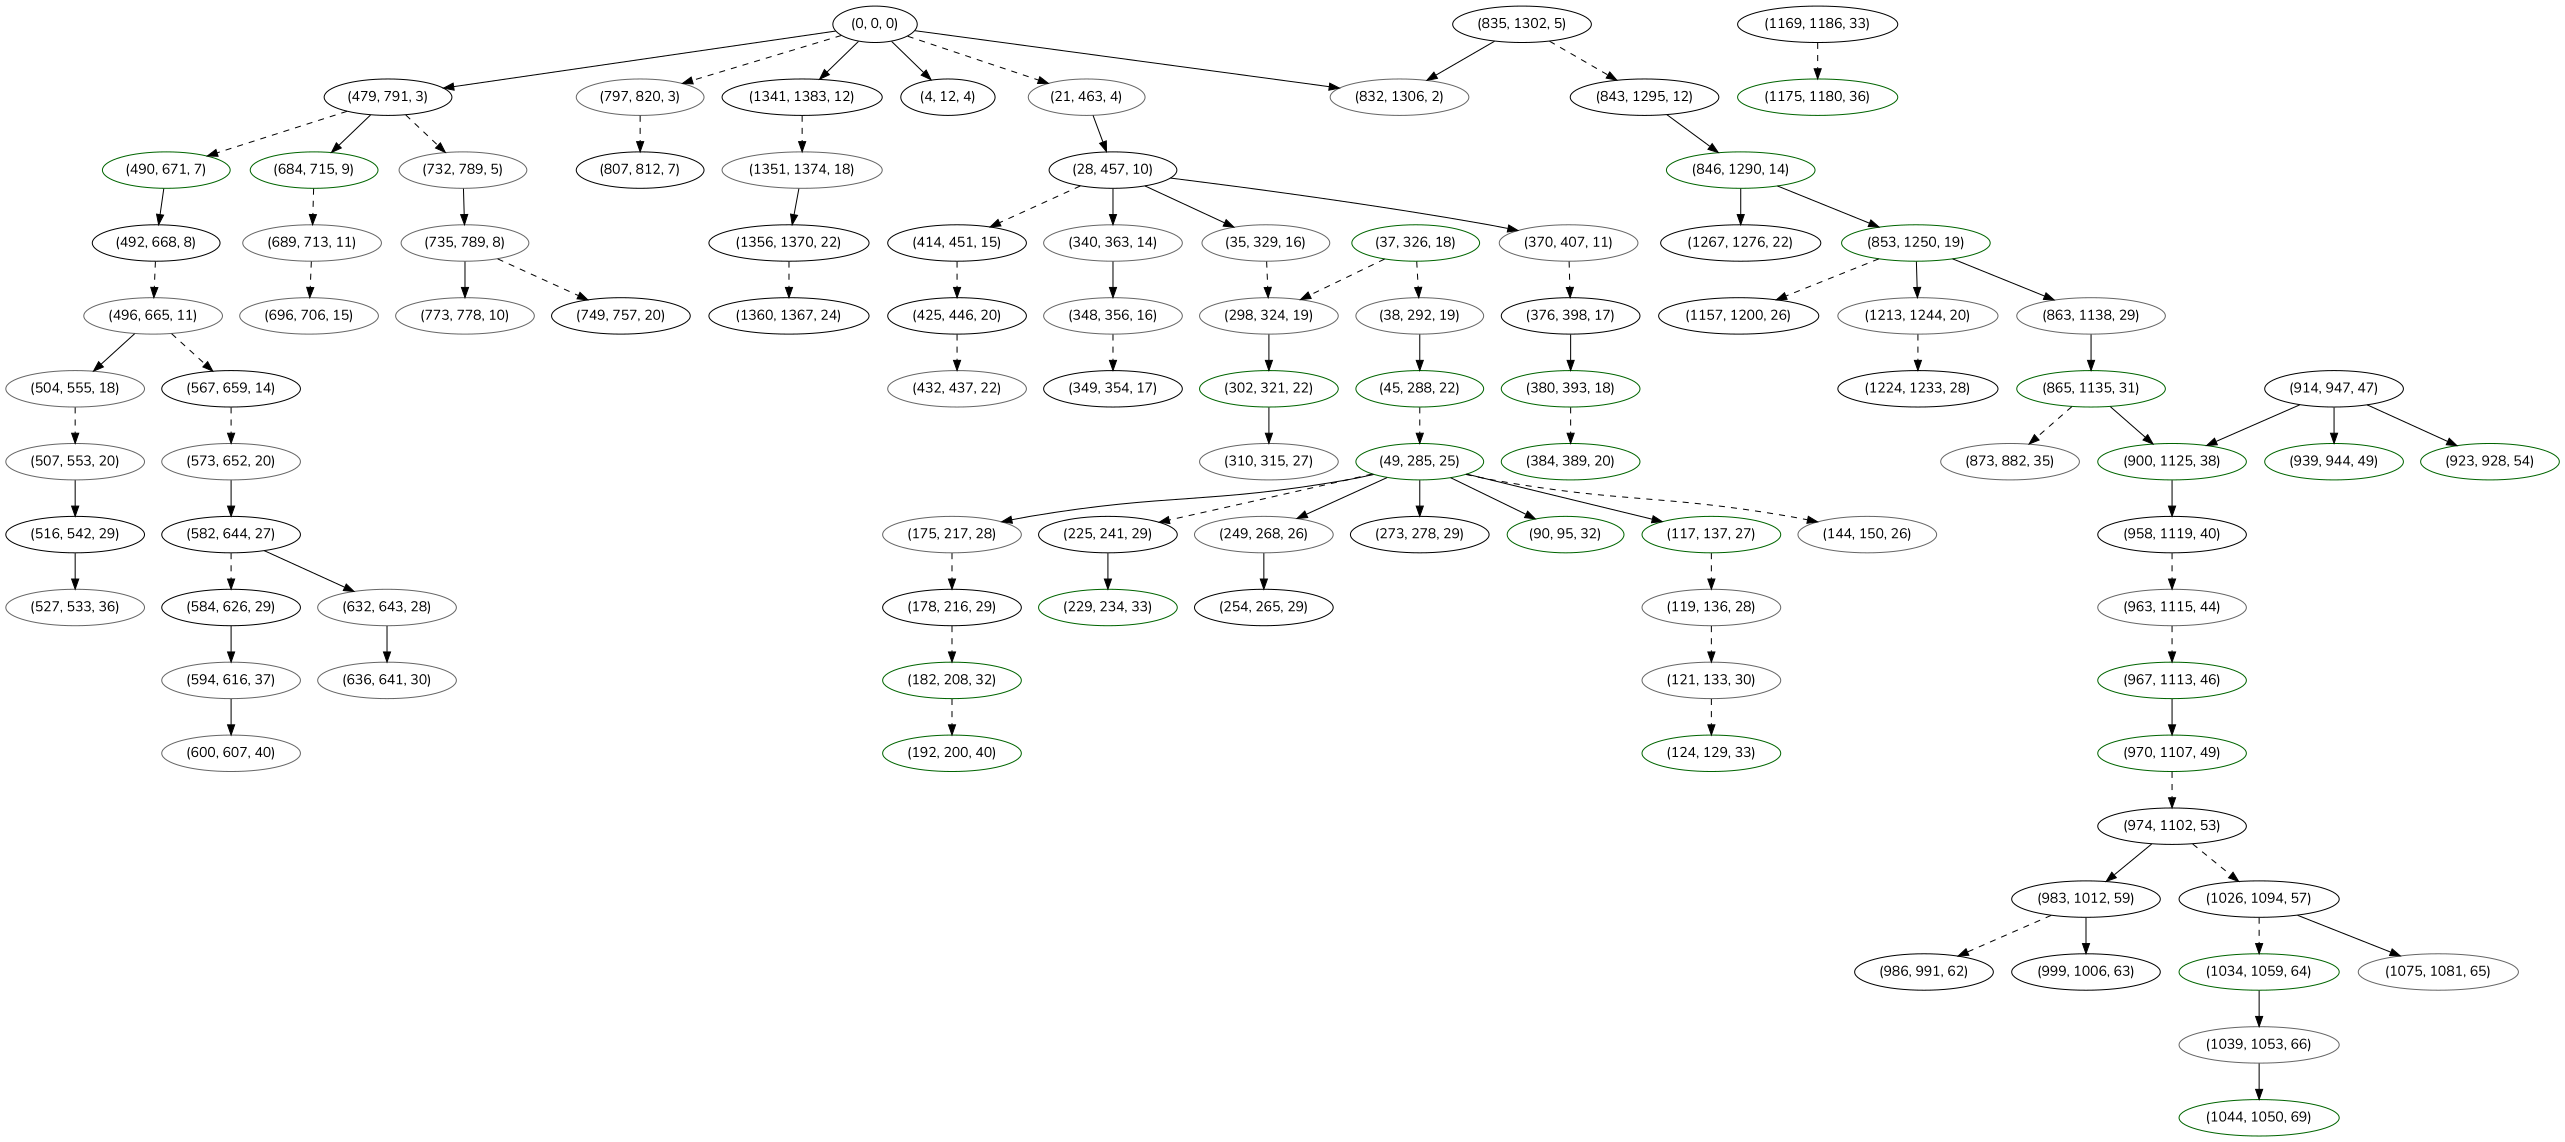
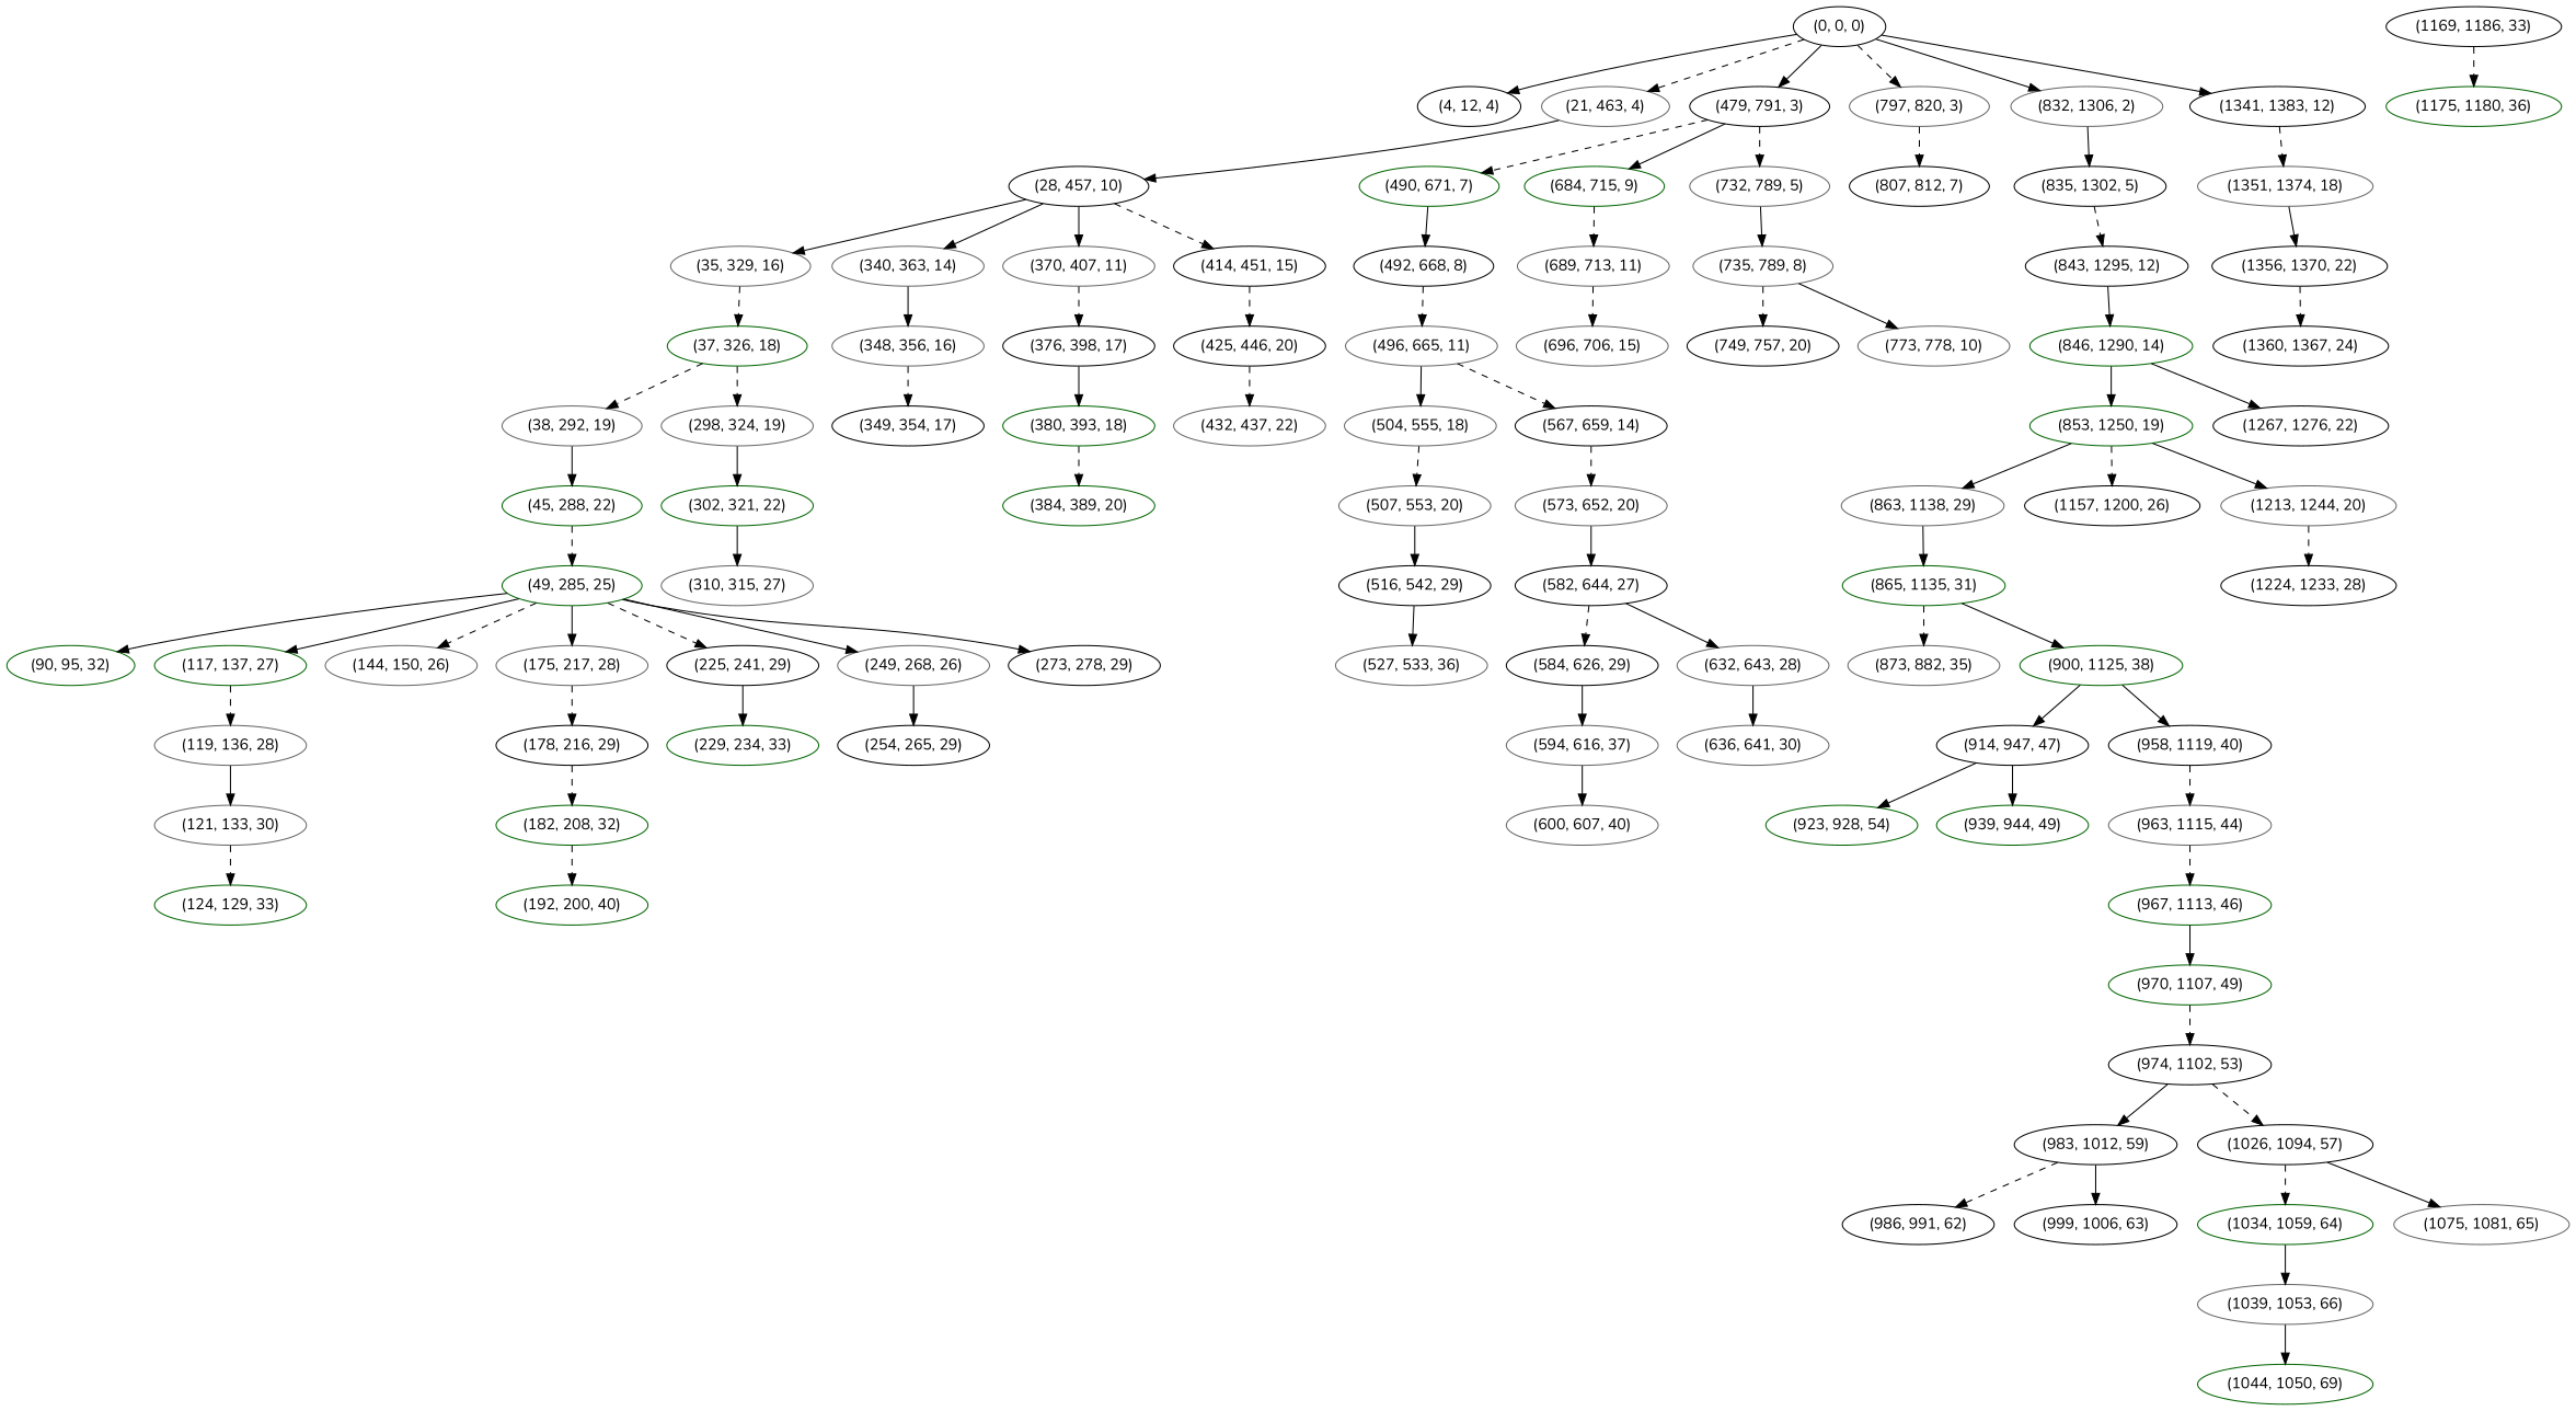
  digraph {
    fontname=Nunito
    node [color=gray40 fontname=Nunito]
    edge [fontname=Nunito style=solid]
    "(0, 0, 0)" [color=black]
    "(4, 12, 4)" [color=black]
    "(21, 463, 4)"
    "(479, 791, 3)" [color=black]
    "(797, 820, 3)"
    "(832, 1306, 2)"
    "(1341, 1383, 12)" [color=black]
    "(28, 457, 10)" [color=black]
    "(490, 671, 7)" [color=darkgreen]
    "(684, 715, 9)" [color=darkgreen]
    "(732, 789, 5)"
    "(807, 812, 7)" [color=black]
    "(835, 1302, 5)" [color=black]
    "(1351, 1374, 18)"
    "(35, 329, 16)"
    "(340, 363, 14)"
    "(370, 407, 11)"
    "(414, 451, 15)" [color=black]
    "(37, 326, 18)" [color=darkgreen]
    "(348, 356, 16)"
    "(376, 398, 17)" [color=black]
    "(425, 446, 20)" [color=black]
    "(38, 292, 19)"
    "(298, 324, 19)"
    "(45, 288, 22)" [color=darkgreen]
    "(302, 321, 22)" [color=darkgreen]
    "(49, 285, 25)" [color=darkgreen]
    "(90, 95, 32)" [color=darkgreen]
    "(117, 137, 27)" [color=darkgreen]
    "(144, 150, 26)"
    "(175, 217, 28)"
    "(225, 241, 29)" [color=black]
    "(249, 268, 26)"
    "(273, 278, 29)" [color=black]
    "(119, 136, 28)"
    "(178, 216, 29)" [color=black]
    "(229, 234, 33)" [color=darkgreen]
    "(254, 265, 29)" [color=black]
    "(121, 133, 30)"
    "(124, 129, 33)" [color=darkgreen]
    "(182, 208, 32)" [color=darkgreen]
    "(192, 200, 40)" [color=darkgreen]
    "(310, 315, 27)"
    "(349, 354, 17)" [color=black]
    "(380, 393, 18)" [color=darkgreen]
    "(384, 389, 20)" [color=darkgreen]
    "(432, 437, 22)"
    "(492, 668, 8)" [color=black]
    "(689, 713, 11)"
    n50 [label="(735, 789, 8)"]
    "(496, 665, 11)"
    "(504, 555, 18)"
    "(567, 659, 14)" [color=black]
    "(507, 553, 20)"
    "(573, 652, 20)"
    "(516, 542, 29)" [color=black]
    "(527, 533, 36)"
    "(582, 644, 27)" [color=black]
    "(584, 626, 29)" [color=black]
    "(632, 643, 28)"
    "(594, 616, 37)"
    "(636, 641, 30)"
    "(600, 607, 40)"
    "(696, 706, 15)"
    "(749, 757, 20)" [color=black]
    "(773, 778, 10)"
    "(843, 1295, 12)" [color=black]
    "(846, 1290, 14)" [color=darkgreen]
    "(853, 1250, 19)" [color=darkgreen]
    "(1267, 1276, 22)" [color=black]
    "(863, 1138, 29)"
    "(1157, 1200, 26)" [color=black]
    "(1213, 1244, 20)"
    "(865, 1135, 31)" [color=darkgreen]
    "(1224, 1233, 28)" [color=black]
    "(873, 882, 35)"
    "(900, 1125, 38)" [color=darkgreen]
    "(914, 947, 47)" [color=black]
    "(958, 1119, 40)" [color=black]
    "(923, 928, 54)" [color=darkgreen]
    "(939, 944, 49)" [color=darkgreen]
    "(963, 1115, 44)"
    "(967, 1113, 46)" [color=darkgreen]
    "(970, 1107, 49)" [color=darkgreen]
    "(974, 1102, 53)" [color=black]
    "(983, 1012, 59)" [color=black]
    "(1026, 1094, 57)" [color=black]
    "(986, 991, 62)" [color=black]
    "(999, 1006, 63)" [color=black]
    "(1034, 1059, 64)" [color=darkgreen]
    "(1075, 1081, 65)"
    "(1039, 1053, 66)"
    "(1044, 1050, 69)" [color=darkgreen]
    "(1169, 1186, 33)" [color=black]
    "(1175, 1180, 36)" [color=darkgreen]
    "(1356, 1370, 22)" [color=black]
    "(1360, 1367, 24)" [color=black]
    "(0, 0, 0)" -> "(4, 12, 4)"
    "(0, 0, 0)" -> "(21, 463, 4)" [style=dashed]
    "(0, 0, 0)" -> "(479, 791, 3)"
    "(0, 0, 0)" -> "(797, 820, 3)" [style=dashed]
    "(0, 0, 0)" -> "(832, 1306, 2)"
    "(0, 0, 0)" -> "(1341, 1383, 12)"
    "(21, 463, 4)" -> "(28, 457, 10)"
    "(479, 791, 3)" -> "(490, 671, 7)" [style=dashed]
    "(479, 791, 3)" -> "(684, 715, 9)"
    "(479, 791, 3)" -> "(732, 789, 5)" [style=dashed]
    "(797, 820, 3)" -> "(807, 812, 7)" [style=dashed]
-   "(835, 1302, 5)" -> "(832, 1306, 2)"
+   "(832, 1306, 2)" -> "(835, 1302, 5)"
    "(1341, 1383, 12)" -> "(1351, 1374, 18)" [style=dashed]
    "(28, 457, 10)" -> "(35, 329, 16)"
    "(28, 457, 10)" -> "(340, 363, 14)"
    "(28, 457, 10)" -> "(370, 407, 11)"
    "(28, 457, 10)" -> "(414, 451, 15)" [style=dashed]
    "(490, 671, 7)" -> "(492, 668, 8)"
    "(684, 715, 9)" -> "(689, 713, 11)" [style=dashed]
    "(732, 789, 5)" -> n50
    "(835, 1302, 5)" -> "(843, 1295, 12)" [style=dashed]
    "(1351, 1374, 18)" -> "(1356, 1370, 22)"
-   "(35, 329, 16)" -> "(298, 324, 19)" [style=dashed]
+   "(35, 329, 16)" -> "(37, 326, 18)" [style=dashed]
    "(340, 363, 14)" -> "(348, 356, 16)"
    "(370, 407, 11)" -> "(376, 398, 17)" [style=dashed]
    "(414, 451, 15)" -> "(425, 446, 20)" [style=dashed]
    "(37, 326, 18)" -> "(38, 292, 19)" [style=dashed]
    "(37, 326, 18)" -> "(298, 324, 19)" [style=dashed]
    "(348, 356, 16)" -> "(349, 354, 17)" [style=dashed]
    "(376, 398, 17)" -> "(380, 393, 18)"
    "(425, 446, 20)" -> "(432, 437, 22)" [style=dashed]
    "(38, 292, 19)" -> "(45, 288, 22)"
    "(298, 324, 19)" -> "(302, 321, 22)"
    "(45, 288, 22)" -> "(49, 285, 25)" [style=dashed]
    "(302, 321, 22)" -> "(310, 315, 27)"
    "(49, 285, 25)" -> "(90, 95, 32)"
    "(49, 285, 25)" -> "(117, 137, 27)"
    "(49, 285, 25)" -> "(144, 150, 26)" [style=dashed]
    "(49, 285, 25)" -> "(175, 217, 28)"
    "(49, 285, 25)" -> "(225, 241, 29)" [style=dashed]
    "(49, 285, 25)" -> "(249, 268, 26)"
    "(49, 285, 25)" -> "(273, 278, 29)"
    "(117, 137, 27)" -> "(119, 136, 28)" [style=dashed]
    "(175, 217, 28)" -> "(178, 216, 29)" [style=dashed]
    "(225, 241, 29)" -> "(229, 234, 33)"
    "(249, 268, 26)" -> "(254, 265, 29)"
-   "(119, 136, 28)" -> "(121, 133, 30)" [style=dashed]
+   "(119, 136, 28)" -> "(121, 133, 30)"
    "(178, 216, 29)" -> "(182, 208, 32)" [style=dashed]
    "(121, 133, 30)" -> "(124, 129, 33)" [style=dashed]
    "(182, 208, 32)" -> "(192, 200, 40)" [style=dashed]
    "(380, 393, 18)" -> "(384, 389, 20)" [style=dashed]
    "(492, 668, 8)" -> "(496, 665, 11)" [style=dashed]
    "(689, 713, 11)" -> "(696, 706, 15)" [style=dashed]
    n50 -> "(749, 757, 20)" [style=dashed]
    n50 -> "(773, 778, 10)"
    "(496, 665, 11)" -> "(504, 555, 18)"
    "(496, 665, 11)" -> "(567, 659, 14)" [style=dashed]
    "(504, 555, 18)" -> "(507, 553, 20)" [style=dashed]
    "(567, 659, 14)" -> "(573, 652, 20)" [style=dashed]
    "(507, 553, 20)" -> "(516, 542, 29)"
    "(573, 652, 20)" -> "(582, 644, 27)"
    "(516, 542, 29)" -> "(527, 533, 36)"
    "(582, 644, 27)" -> "(584, 626, 29)" [style=dashed]
    "(582, 644, 27)" -> "(632, 643, 28)"
    "(584, 626, 29)" -> "(594, 616, 37)"
    "(632, 643, 28)" -> "(636, 641, 30)"
    "(594, 616, 37)" -> "(600, 607, 40)"
    "(843, 1295, 12)" -> "(846, 1290, 14)"
    "(846, 1290, 14)" -> "(853, 1250, 19)"
    "(846, 1290, 14)" -> "(1267, 1276, 22)"
    "(853, 1250, 19)" -> "(863, 1138, 29)"
    "(853, 1250, 19)" -> "(1157, 1200, 26)" [style=dashed]
    "(853, 1250, 19)" -> "(1213, 1244, 20)"
    "(863, 1138, 29)" -> "(865, 1135, 31)"
    "(1213, 1244, 20)" -> "(1224, 1233, 28)" [style=dashed]
    "(865, 1135, 31)" -> "(873, 882, 35)" [style=dashed]
    "(865, 1135, 31)" -> "(900, 1125, 38)"
-   "(914, 947, 47)" -> "(900, 1125, 38)"
+   "(900, 1125, 38)" -> "(914, 947, 47)"
    "(900, 1125, 38)" -> "(958, 1119, 40)"
    "(914, 947, 47)" -> "(923, 928, 54)"
    "(914, 947, 47)" -> "(939, 944, 49)"
    "(958, 1119, 40)" -> "(963, 1115, 44)" [style=dashed]
    "(963, 1115, 44)" -> "(967, 1113, 46)" [style=dashed]
    "(967, 1113, 46)" -> "(970, 1107, 49)"
    "(970, 1107, 49)" -> "(974, 1102, 53)" [style=dashed]
    "(974, 1102, 53)" -> "(983, 1012, 59)"
    "(974, 1102, 53)" -> "(1026, 1094, 57)" [style=dashed]
    "(983, 1012, 59)" -> "(986, 991, 62)" [style=dashed]
    "(983, 1012, 59)" -> "(999, 1006, 63)"
    "(1026, 1094, 57)" -> "(1034, 1059, 64)" [style=dashed]
    "(1026, 1094, 57)" -> "(1075, 1081, 65)"
    "(1034, 1059, 64)" -> "(1039, 1053, 66)"
    "(1039, 1053, 66)" -> "(1044, 1050, 69)"
    "(1169, 1186, 33)" -> "(1175, 1180, 36)" [style=dashed]
    "(1356, 1370, 22)" -> "(1360, 1367, 24)" [style=dashed]
  }
